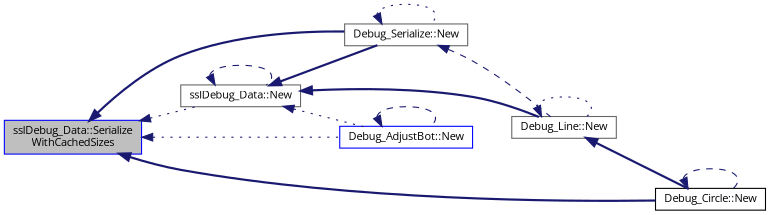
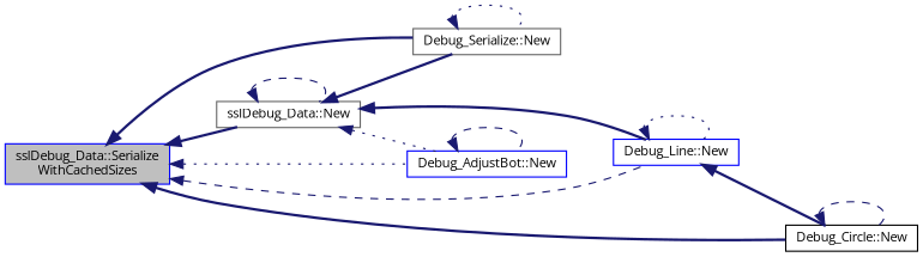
  digraph {
    fontname="Open Sans"
    rankdir=LR
    node [color=blue fillcolor=white fontname="Open Sans" fontsize=10 shape=record style=filled]
    edge [color=midnightblue dir=back fontname="Open Sans" fontsize=10 labelfontname=Helvetica labelfontsize=10 style=dotted]
    n1 [fillcolor=grey75 fontcolor=black height=0.2 label="sslDebug_Data::Serialize\lWithCachedSizes" width=0.4]
    n2 [color=gray40 height=0.2 label="sslDebug_Data::New" width=0.4]
    n3 [color=black height=0.2 label="Debug_Circle::New" width=0.4]
-   n4 [color=gray40 height=0.2 label="Debug_Line::New" width=0.4]
+   n4 [height=0.2 label="Debug_Line::New" width=0.4]
    n5 [height=0.2 label="Debug_AdjustBot::New" width=0.4]
    n6 [color=gray40 height=0.2 label="Debug_Serialize::New" width=0.4]
-   n1 -> n2
+   n1 -> n2 [style=bold]
    n1 -> n3 [style=bold]
-   n6 -> n4 [style=dashed]
+   n1 -> n4 [style=dashed]
    n1 -> n5
    n1 -> n6 [style=bold]
    n2 -> n2 [style=dashed]
    n2 -> n4 [style=bold]
    n2 -> n5
    n2 -> n6 [style=bold]
    n3 -> n3 [style=dashed]
    n4 -> n3 [style=bold]
    n4 -> n4
    n5 -> n5 [style=dashed]
    n6 -> n6
  }
